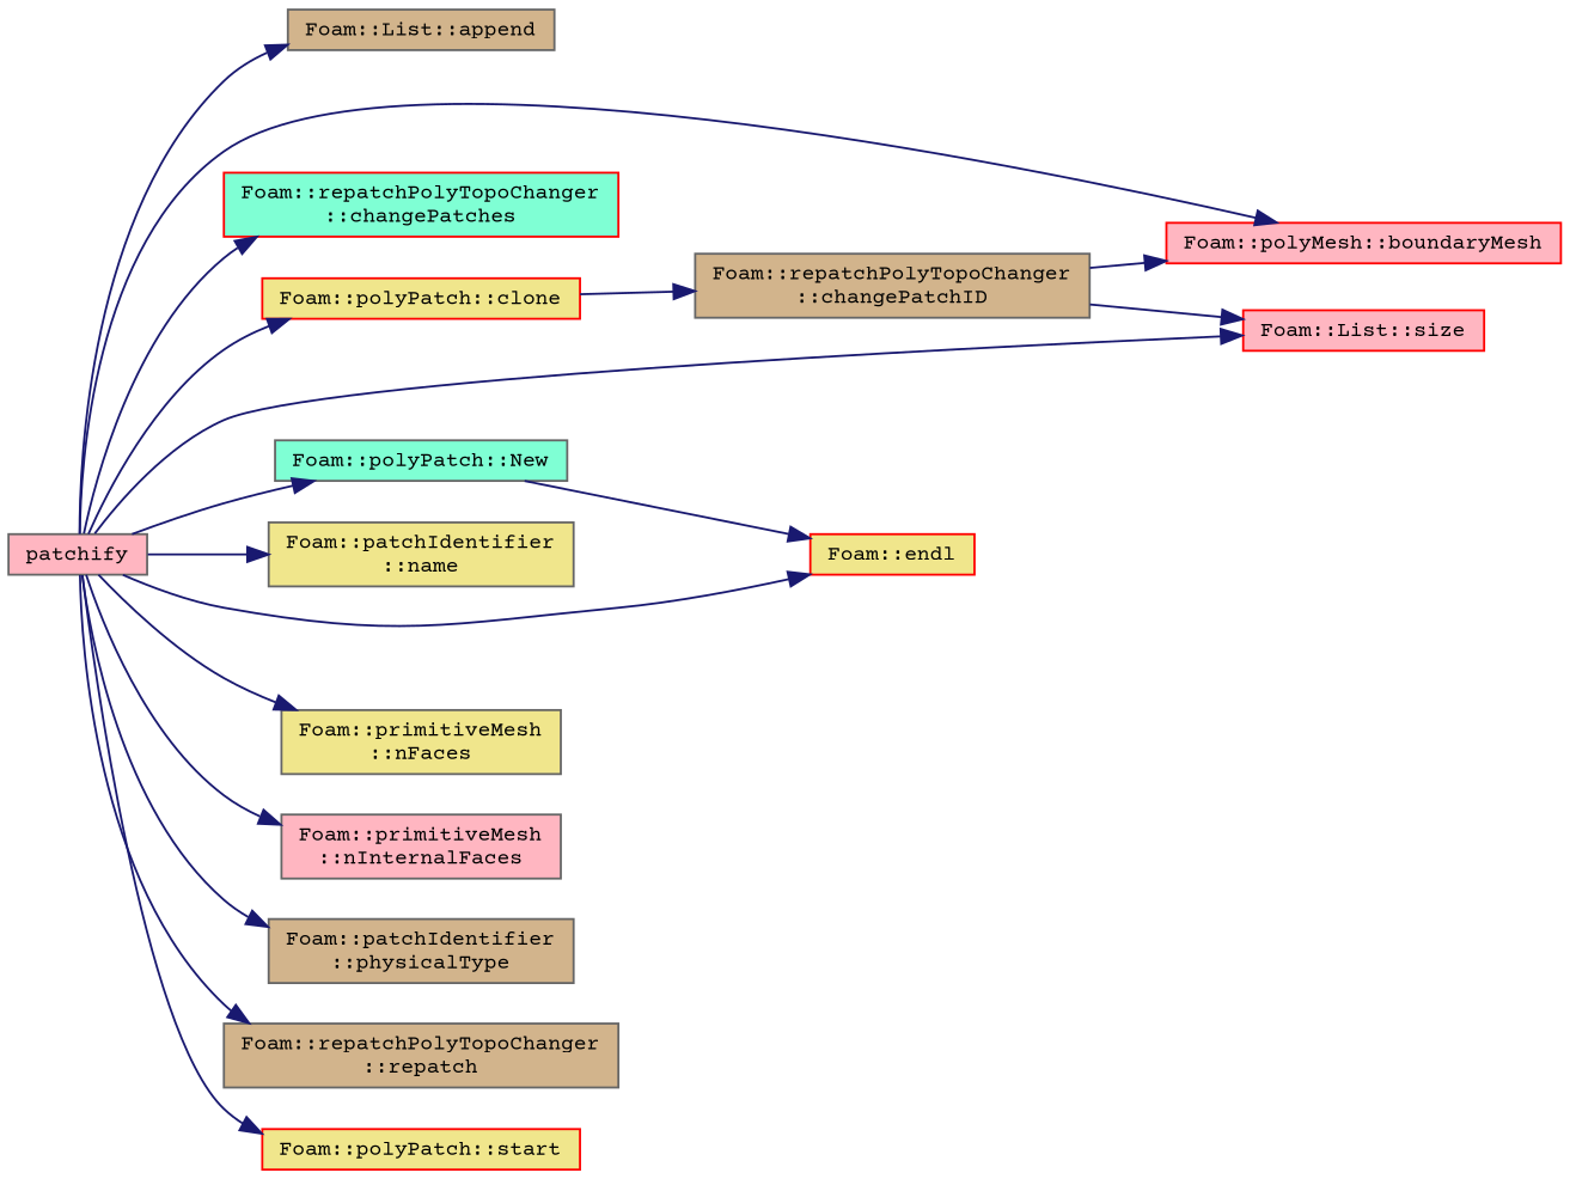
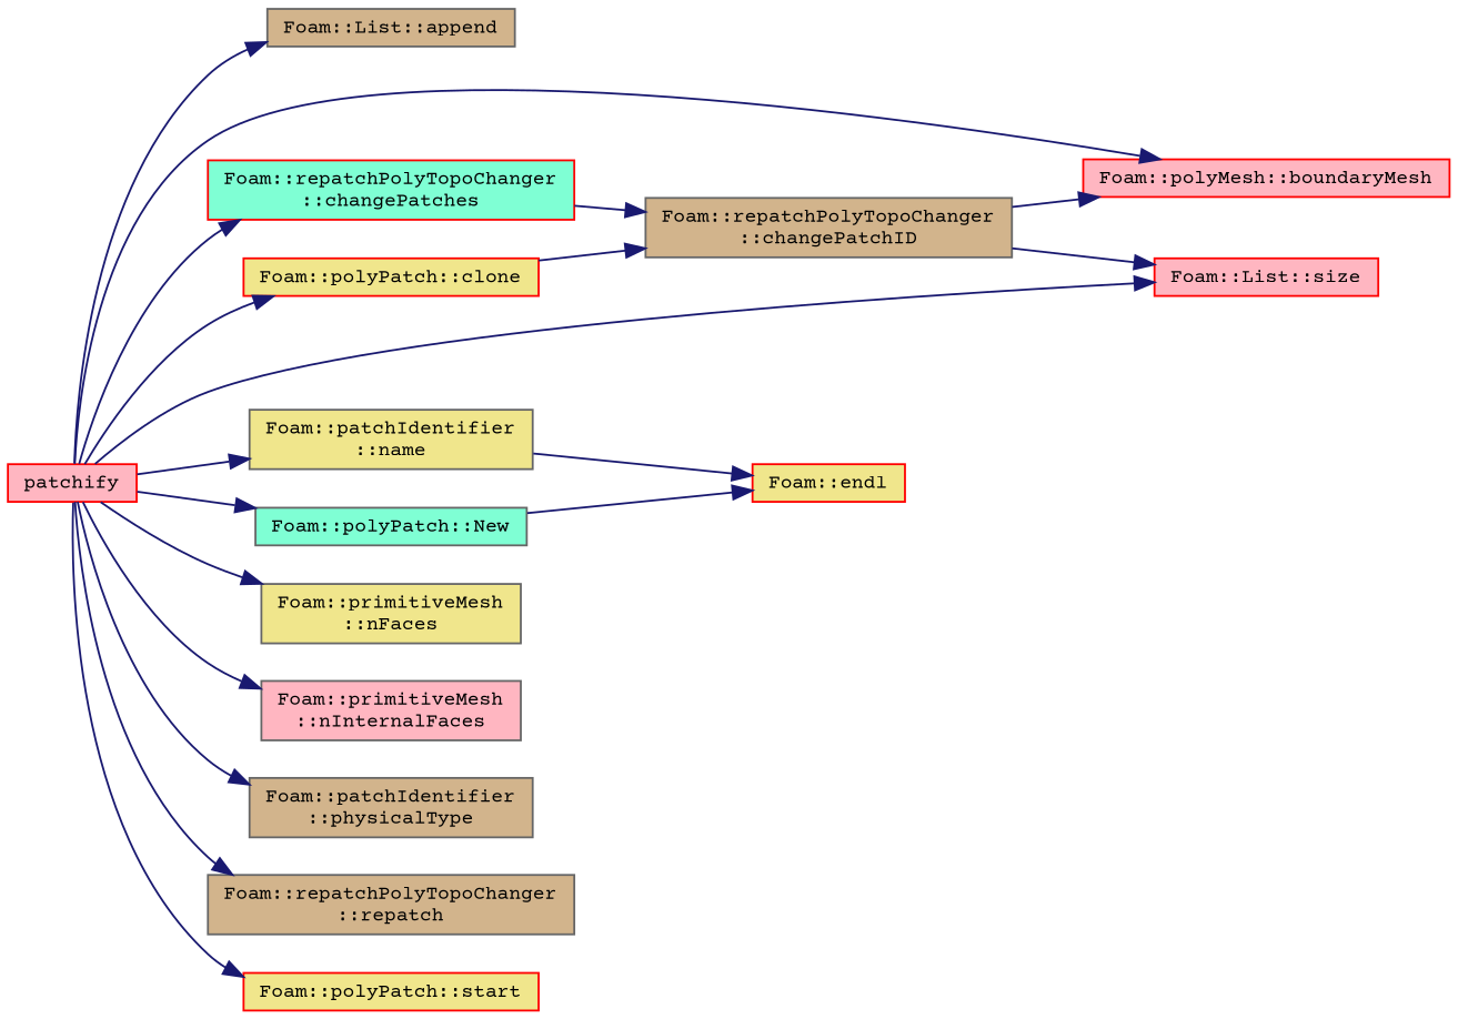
  digraph {
    fontname="Courier Prime"
    rankdir=LR
    node [color=gray40 fillcolor=khaki fontname="Courier Prime" fontsize=10 shape=record style=filled]
    edge [color=midnightblue fontname="Courier Prime" fontsize=10 labelfontname=Helvetica labelfontsize=10 style=solid]
-   n1 [fillcolor=lightpink fontcolor=black height=0.2 label=patchify width=0.4]
+   n1 [color=red fillcolor=lightpink fontcolor=black height=0.2 label=patchify width=0.4]
    n2 [fillcolor=tan height=0.2 label="Foam::List::append" width=0.4]
    n3 [color=red fillcolor=lightpink height=0.2 label="Foam::polyMesh::boundaryMesh" width=0.4]
    n4 [color=red fillcolor=aquamarine height=0.2 label="Foam::repatchPolyTopoChanger\l::changePatches" width=0.4]
    n5 [color=red fillcolor=lightpink height=0.2 label="Foam::List::size" width=0.4]
    n6 [color=red height=0.2 label="Foam::polyPatch::clone" width=0.4]
    n7 [color=red height=0.2 label="Foam::endl" width=0.4]
    n8 [height=0.2 label="Foam::patchIdentifier\l::name" width=0.4]
    n9 [fillcolor=aquamarine height=0.2 label="Foam::polyPatch::New" width=0.4]
    n10 [height=0.2 label="Foam::primitiveMesh\l::nFaces" width=0.4]
    n11 [fillcolor=lightpink height=0.2 label="Foam::primitiveMesh\l::nInternalFaces" width=0.4]
    n12 [fillcolor=tan height=0.2 label="Foam::patchIdentifier\l::physicalType" width=0.4]
    n13 [fillcolor=tan height=0.2 label="Foam::repatchPolyTopoChanger\l::repatch" width=0.4]
    n14 [color=red height=0.2 label="Foam::polyPatch::start" width=0.4]
    n15 [fillcolor=tan height=0.2 label="Foam::repatchPolyTopoChanger\l::changePatchID" width=0.4]
    n1 -> n2
    n1 -> n3
    n1 -> n4
    n1 -> n5
    n1 -> n6
-   n1 -> n7
+   n8 -> n7
    n1 -> n8
    n1 -> n9
    n1 -> n10
    n1 -> n11
    n1 -> n12
    n1 -> n13
    n1 -> n14
+   n4 -> n15
    n6 -> n15
    n9 -> n7
    n15 -> n3
    n15 -> n5
  }
